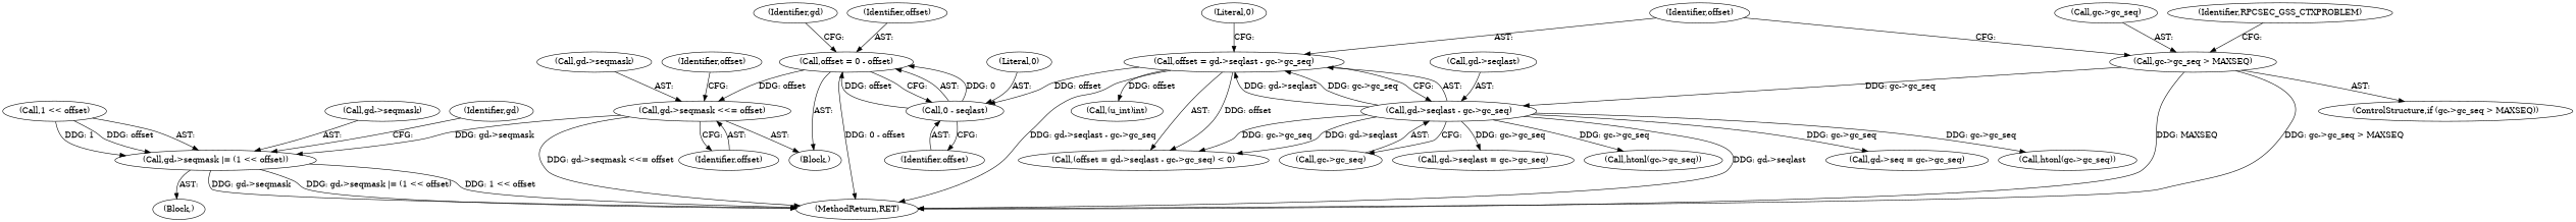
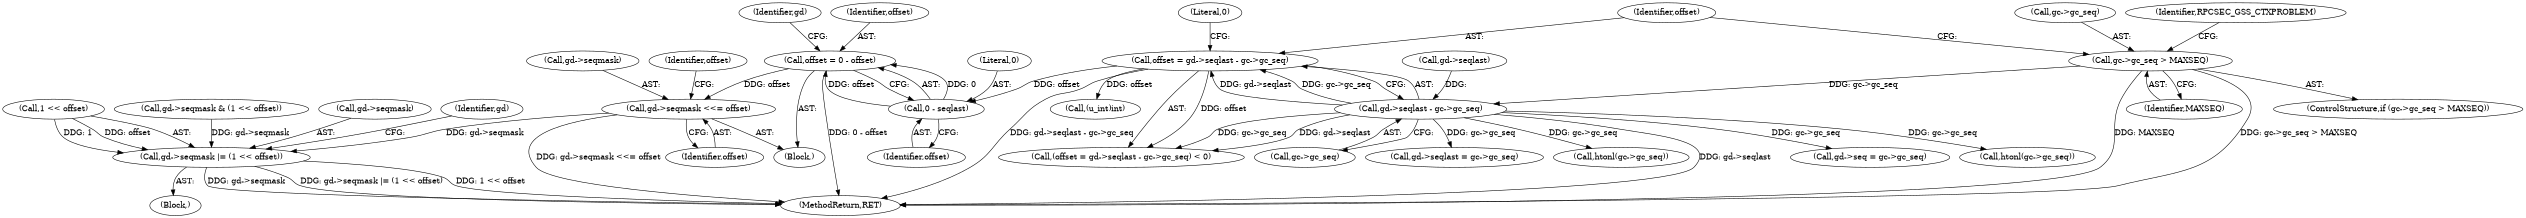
  digraph {
    n1 [label="(Call,gd->seqmask <<= offset)"]
    n2 [label="(Call,gd->seqmask |= (1 << offset))"]
    n3 [label="(Identifier,offset)"]
    n4 [label="(Block,)"]
    n5 [label="(MethodReturn,RET)"]
    n6 [label="(Block,)"]
    n7 [label="(Call,offset = 0 - offset)"]
    n8 [label="(Call,0 - seqlast)"]
    n9 [label="(Identifier,offset)"]
    n10 [label="(Call,offset = gd->seqlast - gc->gc_seq)"]
    n11 [label="(Call,gd->seqlast - gc->gc_seq)"]
    n12 [label="(Call,(offset = gd->seqlast - gc->gc_seq) < 0)"]
    n13 [label="(Call,(u_int)int)"]
    n14 [label="(Call,gd->seq = gc->gc_seq)"]
    n15 [label="(Call,htonl(gc->gc_seq))"]
    n16 [label="(Call,gc->gc_seq)"]
    n17 [label="(Call,gd->seqlast = gc->gc_seq)"]
    n18 [label="(Call,htonl(gc->gc_seq))"]
    n19 [label="(Call,gc->gc_seq > MAXSEQ)"]
+   n20 [label="(Identifier,MAXSEQ)"]
    n21 [label="(ControlStructure,if (gc->gc_seq > MAXSEQ))"]
    n22 [label="(Call,1 << offset)"]
+   n23 [label="(Call,gd->seqmask & (1 << offset))"]
    n24 [label="(Literal,0)"]
    n25 [label="(Call,gd->seqmask)"]
    n26 [label="(Identifier,offset)"]
    n27 [label="(Identifier,gd)"]
    n28 [label="(Call,gd->seqmask)"]
    n29 [label="(Call,gc->gc_seq)"]
    n30 [label="(Identifier,offset)"]
    n31 [label="(Literal,0)"]
    n32 [label="(Identifier,RPCSEC_GSS_CTXPROBLEM)"]
    n33 [label="(Identifier,gd)"]
    n34 [label="(Call,gd->seqlast)"]
    n35 [label="(Identifier,offset)"]
    n1 -> n2 [label="DDG: gd->seqmask"]
    n1 -> n3 [label="CFG: "]
    n1 -> n4 [label="AST: "]
    n1 -> n5 [label="DDG: gd->seqmask <<= offset"]
    n2 -> n5 [label="DDG: gd->seqmask |= (1 << offset)"]
    n2 -> n5 [label="DDG: 1 << offset"]
    n2 -> n5 [label="DDG: gd->seqmask"]
    n2 -> n6 [label="AST: "]
    n3 -> n1 [label="AST: "]
    n7 -> n1 [label="DDG: offset"]
    n7 -> n4 [label="AST: "]
    n7 -> n5 [label="DDG: 0 - offset"]
    n7 -> n8 [label="CFG: "]
    n8 -> n7 [label="AST: "]
    n8 -> n7 [label="DDG: 0"]
    n8 -> n7 [label="DDG: offset"]
    n8 -> n9 [label="CFG: "]
    n9 -> n8 [label="AST: "]
    n10 -> n5 [label="DDG: gd->seqlast - gc->gc_seq"]
    n10 -> n8 [label="DDG: offset"]
    n10 -> n11 [label="CFG: "]
    n10 -> n12 [label="AST: "]
    n10 -> n12 [label="DDG: offset"]
    n10 -> n13 [label="DDG: offset"]
    n11 -> n5 [label="DDG: gd->seqlast"]
    n11 -> n10 [label="AST: "]
    n11 -> n10 [label="DDG: gd->seqlast"]
    n11 -> n10 [label="DDG: gc->gc_seq"]
    n11 -> n12 [label="DDG: gd->seqlast"]
    n11 -> n12 [label="DDG: gc->gc_seq"]
    n11 -> n14 [label="DDG: gc->gc_seq"]
    n11 -> n15 [label="DDG: gc->gc_seq"]
    n11 -> n16 [label="CFG: "]
    n11 -> n17 [label="DDG: gc->gc_seq"]
    n11 -> n18 [label="DDG: gc->gc_seq"]
    n16 -> n11 [label="AST: "]
    n19 -> n5 [label="DDG: gc->gc_seq > MAXSEQ"]
    n19 -> n5 [label="DDG: MAXSEQ"]
    n19 -> n11 [label="DDG: gc->gc_seq"]
+   n19 -> n20 [label="CFG: "]
    n19 -> n21 [label="AST: "]
+   n20 -> n19 [label="AST: "]
    n22 -> n2 [label="AST: "]
    n22 -> n2 [label="DDG: 1"]
    n22 -> n2 [label="DDG: offset"]
+   n23 -> n2 [label="DDG: gd->seqmask"]
    n24 -> n8 [label="AST: "]
    n25 -> n2 [label="AST: "]
    n26 -> n7 [label="AST: "]
    n27 -> n7 [label="CFG: "]
    n28 -> n1 [label="AST: "]
    n29 -> n19 [label="AST: "]
    n30 -> n10 [label="AST: "]
    n30 -> n19 [label="CFG: "]
    n31 -> n10 [label="CFG: "]
    n32 -> n19 [label="CFG: "]
    n33 -> n2 [label="CFG: "]
-   n34 -> n11 [label="AST: "]
+   n34 -> n11 [label="DDG: "]
    n35 -> n1 [label="CFG: "]
  }
